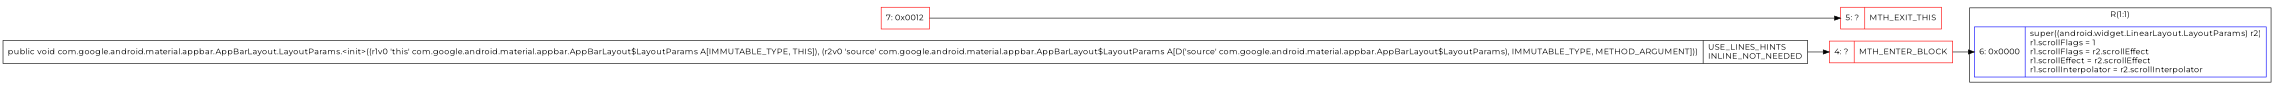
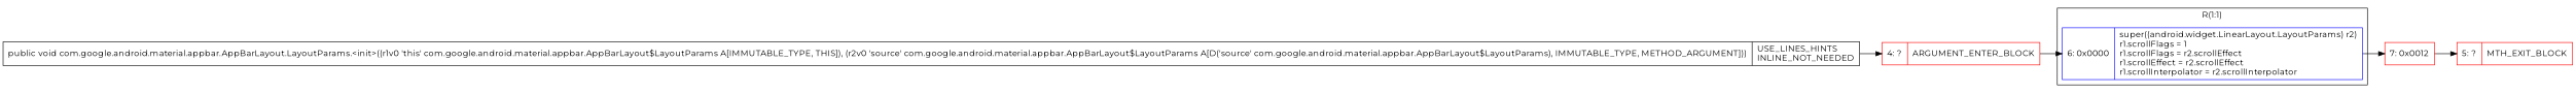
  digraph {
    fontname=Montserrat
    rankdir=LR
    node [color=red fontname=Montserrat shape=record]
    edge [fontname=Montserrat]
    n1 [color=blue label="{6\:\ 0x0000|super((android.widget.LinearLayout.LayoutParams) r2)\lr1.scrollFlags = 1\lr1.scrollFlags = r2.scrollEffect\lr1.scrollEffect = r2.scrollEffect\lr1.scrollInterpolator = r2.scrollInterpolator\l}"]
    n2 [label="{7\:\ 0x0012}"]
-   n3 [label="{5\:\ ?|MTH_EXIT_THIS\l}"]
-   n4 [label="{4\:\ ?|MTH_ENTER_BLOCK\l}"]
+   n3 [label="{5\:\ ?|MTH_EXIT_BLOCK\l}"]
+   n4 [label="{4\:\ ?|ARGUMENT_ENTER_BLOCK\l}"]
    n5 [label="{public void com.google.android.material.appbar.AppBarLayout.LayoutParams.\<init\>((r1v0 'this' com.google.android.material.appbar.AppBarLayout$LayoutParams A[IMMUTABLE_TYPE, THIS]), (r2v0 'source' com.google.android.material.appbar.AppBarLayout$LayoutParams A[D('source' com.google.android.material.appbar.AppBarLayout$LayoutParams), IMMUTABLE_TYPE, METHOD_ARGUMENT]))  | USE_LINES_HINTS\lINLINE_NOT_NEEDED\l}" color=""]
    subgraph cluster_1 {
      label="R(1:1)"
      n1
    }
+   n1 -> n2
    n2 -> n3
    n4 -> n1
    n5 -> n4
  }
